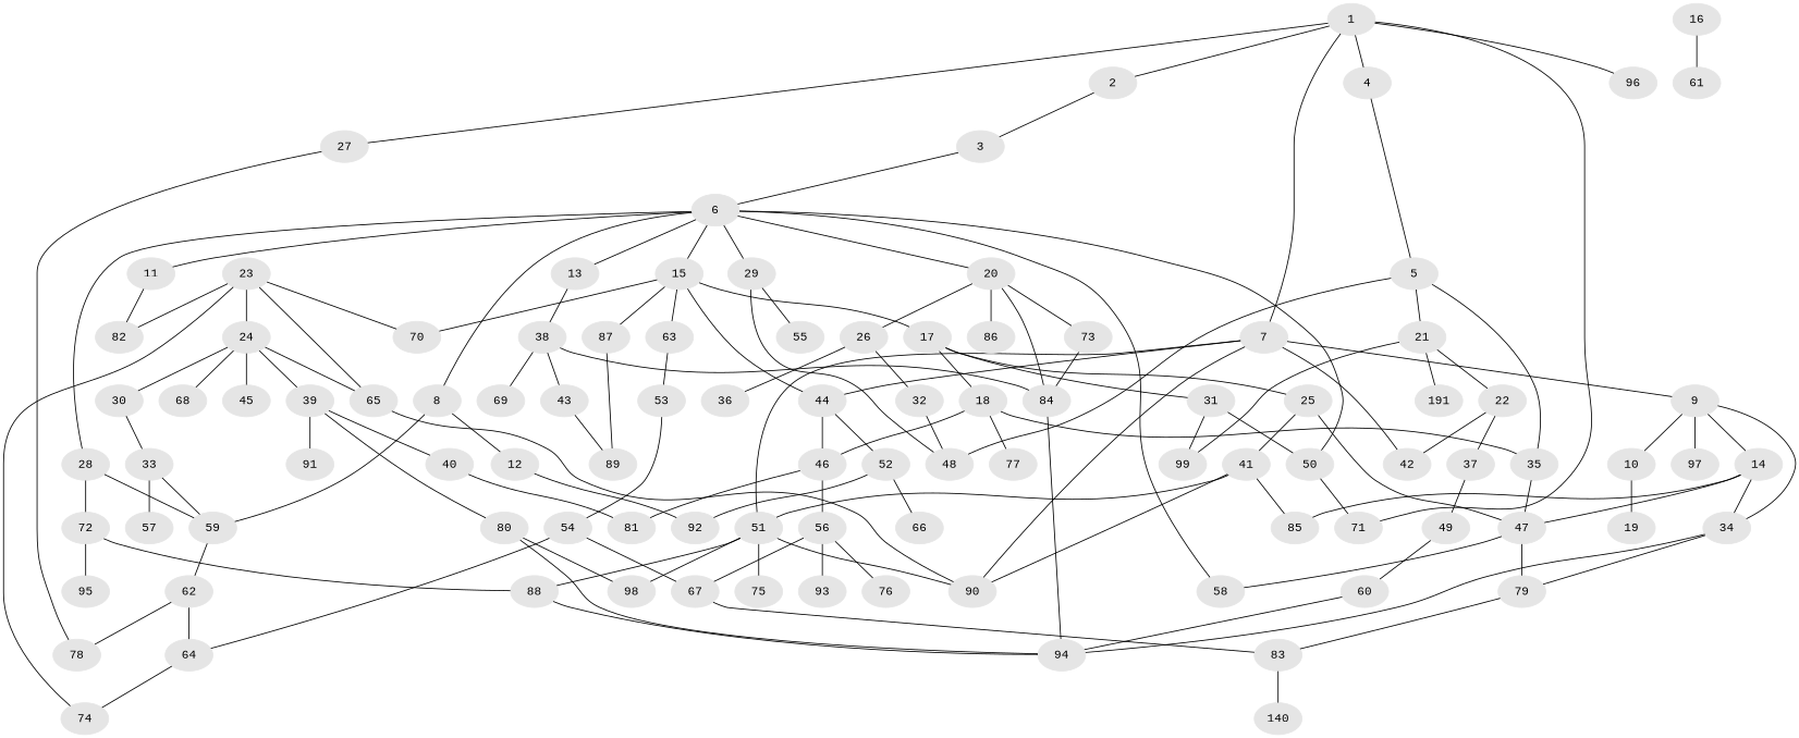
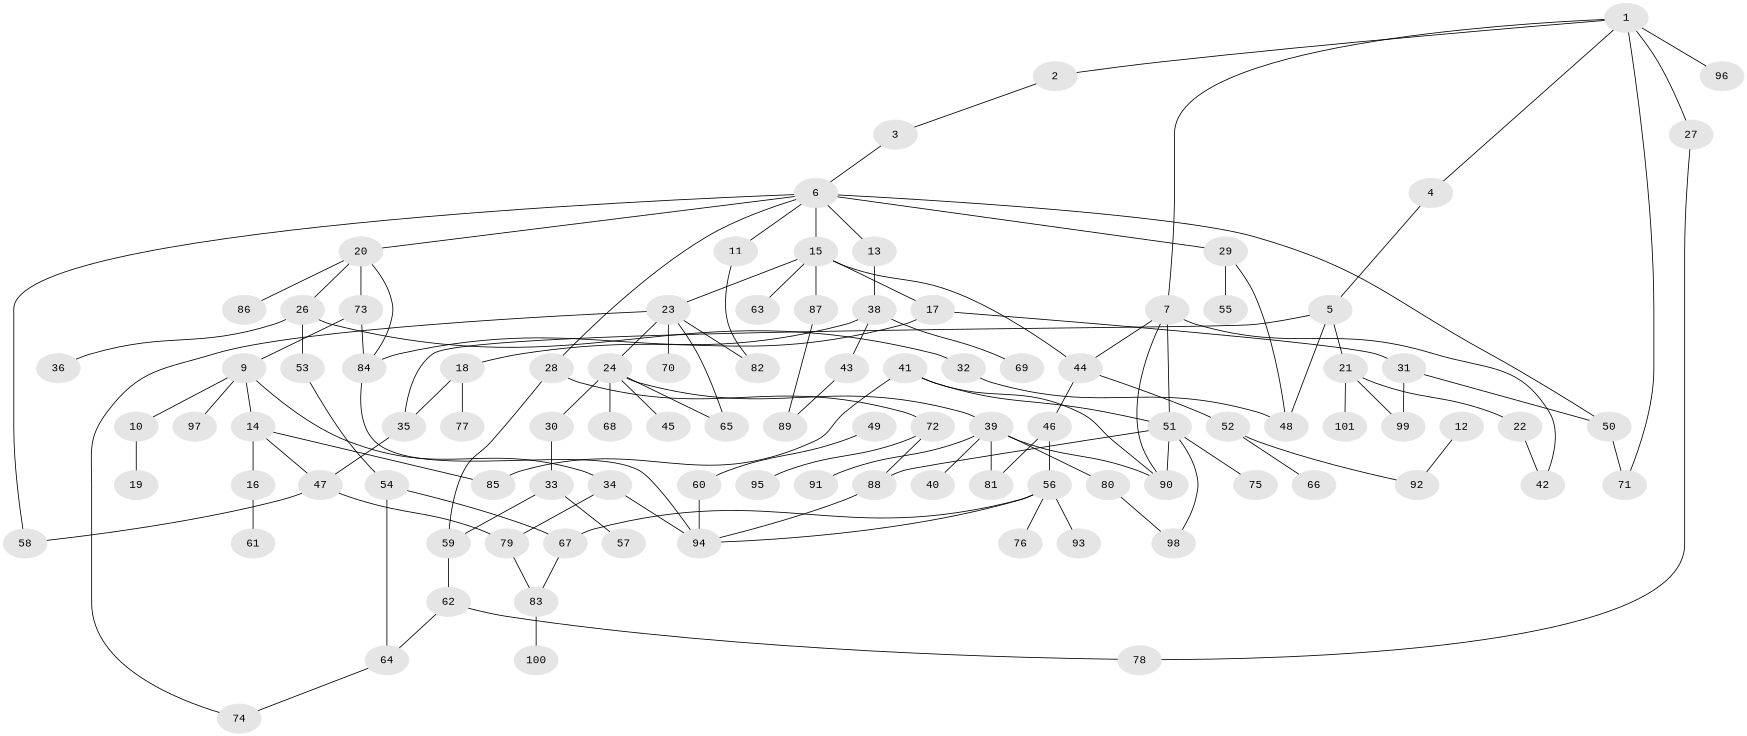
  graph {
    fontname="Liberation Mono"
    node [color=gray90 fontname="Liberation Mono" style=filled]
    edge [fontname="Liberation Mono"]
    1
    2
    4
    7
    27
    71
    96
    3
    5
    9
    42
    44
    51
    90
    78
    6
-   8
    11
    13
    15
    20
    28
    29
    50
    58
    21
    35
    48
    22
    99
-   101 [label=191]
+   101
    47
    12
    59
    82
    38
    17
    23
    63
    87
    26
    73
    84
    86
    72
    55
    10
    14
    34
    97
    46
    52
    88
    75
    98
    92
    62
    19
    16
    85
    79
    94
    43
    69
    61
    18
-   25
    31
    24
    65
    70
    74
    89
    77
    41
    81
    56
    32
    36
    53
-   37
    49
    30
    39
    45
    68
    33
    40
    80
    91
    54
    60
    95
    57
    83
    66
    67
    76
    93
    64
-   100 [label=140]
+   100
    1 -- 2
    1 -- 4
    1 -- 7
    1 -- 27
    1 -- 71
    1 -- 96
    2 -- 3
    4 -- 5
-   7 -- 9
+   73 -- 9
    7 -- 42
    7 -- 44
    7 -- 51
    7 -- 90
    27 -- 78
    3 -- 6
    5 -- 21
    5 -- 35
    5 -- 48
    9 -- 10
    9 -- 14
    9 -- 34
    9 -- 97
    44 -- 46
    44 -- 52
    51 -- 90
    51 -- 88
    51 -- 75
    51 -- 98
-   6 -- 8
    6 -- 11
    6 -- 13
    6 -- 15
    6 -- 20
    6 -- 28
    6 -- 29
    6 -- 50
    6 -- 58
-   8 -- 12
-   8 -- 59
    11 -- 82
    13 -- 38
    15 -- 44
    15 -- 17
-   15 -- 70
+   15 -- 23
    15 -- 63
    15 -- 87
    20 -- 26
    20 -- 73
    20 -- 84
    20 -- 86
    28 -- 59
    28 -- 72
    29 -- 48
    29 -- 55
    50 -- 71
    21 -- 22
    21 -- 99
    21 -- 101
    35 -- 47
    22 -- 42
-   22 -- 37
    47 -- 58
    47 -- 79
    12 -- 92
    59 -- 62
    38 -- 84
    38 -- 43
    38 -- 69
    17 -- 18
-   17 -- 25
    17 -- 31
    23 -- 82
    23 -- 24
    23 -- 65
    23 -- 70
    23 -- 74
    87 -- 89
    26 -- 32
    26 -- 36
-   63 -- 53
+   26 -- 53
    73 -- 84
    84 -- 94
    72 -- 88
    72 -- 95
    10 -- 19
    14 -- 47
-   14 -- 34
+   14 -- 16
    14 -- 85
    34 -- 79
    34 -- 94
    46 -- 81
    46 -- 56
    52 -- 92
    52 -- 66
    88 -- 94
    62 -- 78
    62 -- 64
    16 -- 61
    79 -- 83
    43 -- 89
    18 -- 35
-   18 -- 46
    18 -- 77
-   25 -- 47
-   25 -- 41
    31 -- 50
    31 -- 99
    24 -- 65
    24 -- 30
    24 -- 39
    24 -- 45
    24 -- 68
    41 -- 51
    41 -- 90
    41 -- 85
-   80 -- 94
+   56 -- 94
    56 -- 67
    56 -- 76
    56 -- 93
    32 -- 48
    53 -- 54
-   37 -- 49
    49 -- 60
    30 -- 33
-   65 -- 90
+   39 -- 90
    39 -- 40
    39 -- 80
    39 -- 91
    33 -- 59
    33 -- 57
-   40 -- 81
+   39 -- 81
    80 -- 98
    54 -- 67
    54 -- 64
    60 -- 94
    83 -- 100
    67 -- 83
    64 -- 74
  }
